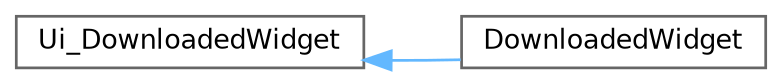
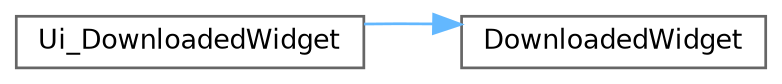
  digraph {
    rankdir=LR
    node [color=grey40 fillcolor=white fontname=Helvetica fontsize=10 shape=box style=filled]
    n1 [height=0.2 label=Ui_DownloadedWidget width=0.4]
    n2 [height=0.2 label=DownloadedWidget width=0.4]
-   n1 -> n2 [color=steelblue1 dir=back fontname=Helvetica fontsize=10 labelfontname=Helvetica labelfontsize=10 style=solid]
+   n2 -> n1 [color=steelblue1 dir=back fontname=Helvetica fontsize=10 labelfontname=Helvetica labelfontsize=10 style=solid]
  }
